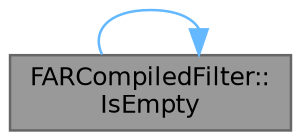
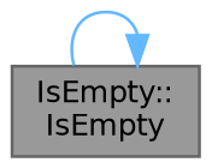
  digraph {
    rankdir=LR
-   n1 [color=gray40 fillcolor=grey60 fontcolor=black fontname=Helvetica fontsize=10 height=0.2 label="FARCompiledFilter::\lIsEmpty" shape=box style=filled width=0.4]
+   n1 [color=gray40 fillcolor=grey60 fontcolor=black fontname=Helvetica fontsize=10 height=0.2 label="IsEmpty::\lIsEmpty" shape=box style=filled width=0.4]
    n1 -> n1 [color=steelblue1 fontname=Helvetica fontsize=10 labelfontname=Helvetica labelfontsize=10 style=solid]
  }
